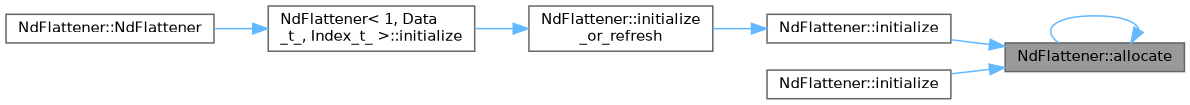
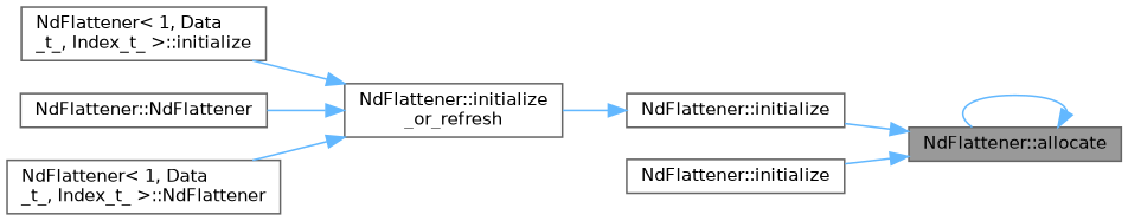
  digraph {
    rankdir=RL
    node [color=grey40 fillcolor=white fontname=Helvetica fontsize=10 shape=box style=filled]
    edge [color=steelblue1 dir=back fontname=Helvetica fontsize=10 labelfontname=Helvetica labelfontsize=10 style=solid]
    n1 [color=gray40 fillcolor=grey60 fontcolor=black height=0.2 label="NdFlattener::allocate" width=0.4]
    n2 [height=0.2 label="NdFlattener::initialize" width=0.4]
    n3 [height=0.2 label="NdFlattener::initialize" width=0.4]
    n4 [height=0.2 label="NdFlattener::initialize\l_or_refresh" width=0.4]
    n5 [height=0.2 label="NdFlattener\< 1, Data\l_t_, Index_t_ \>::initialize" width=0.4]
    n6 [height=0.2 label="NdFlattener::NdFlattener" width=0.4]
+   n7 [height=0.2 label="NdFlattener\< 1, Data\l_t_, Index_t_ \>::NdFlattener" width=0.4]
    n1 -> n1
    n1 -> n2
    n1 -> n3
    n2 -> n4
    n4 -> n5
-   n5 -> n6
+   n4 -> n6
+   n4 -> n7
  }
